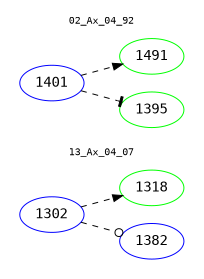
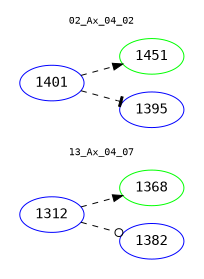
  digraph {
    fontname="DejaVu Sans Mono"
    rankdir=LR
    node [color=blue fontname="DejaVu Sans Mono"]
    edge [arrowhead=normal color=black fontname="DejaVu Sans Mono" style=dashed]
-   n1 [label=1302]
+   n1 [label=1312]
    n2 [label=1382]
-   n3 [color=green label=1318]
+   n3 [color=green label=1368]
    n4 [label=1401]
-   n5 [color=green label=1395]
-   n6 [color=green label=1491]
+   n5 [label=1395]
+   n6 [color=green label=1451]
    subgraph cluster_1 {
      color=white
      fontsize=10
      label="13_Ax_04_07"
      n1
      n2
      n3
    }
    subgraph cluster_2 {
      color=white
      fontsize=10
-     label="02_Ax_04_92"
+     label="02_Ax_04_02"
      n4
      n5
      n6
    }
    n1 -> n2 [arrowhead=odot]
    n1 -> n3
    n4 -> n5 [arrowhead=tee]
    n4 -> n6
  }
